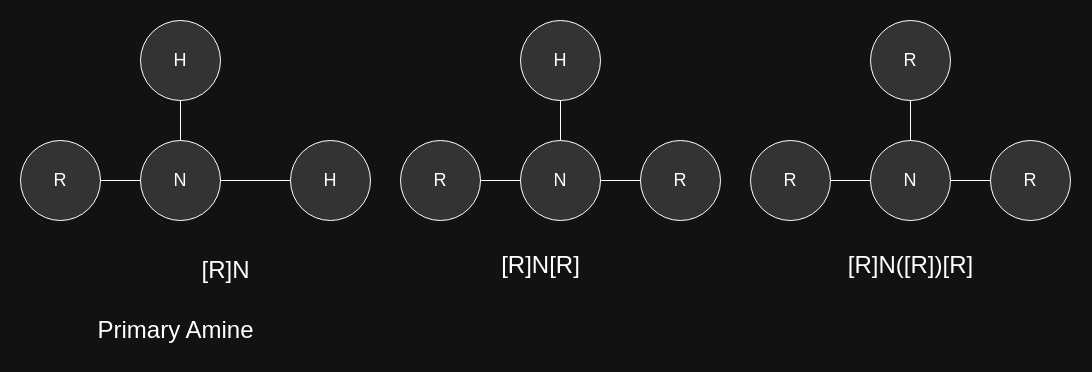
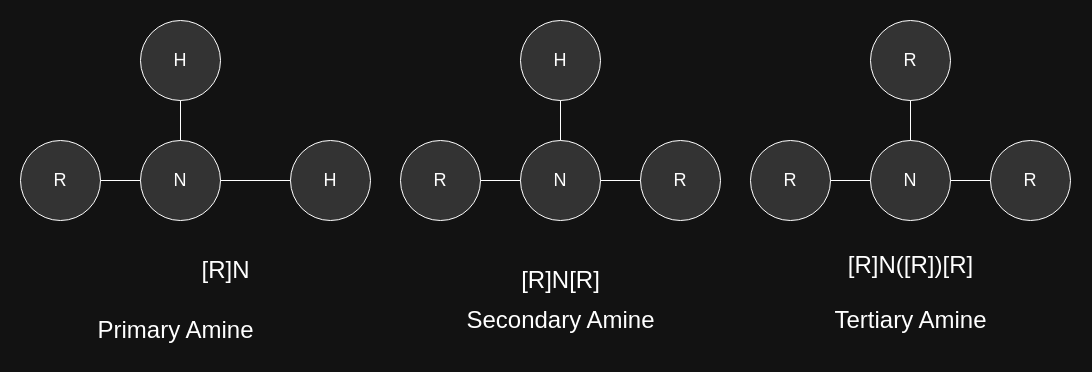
  <mxCell id="0" />
  <mxCell id="1" parent="0" />
  <mxCell id="2" value="&lt;font style=&quot;font-size: 18px;&quot;&gt;R&lt;/font&gt;" style="ellipse;whiteSpace=wrap;html=1;aspect=fixed;fillColor=#333333;labelBackgroundColor=none;fontColor=#FFFFFF;labelBorderColor=none;strokeColor=#FFFFFF;" vertex="1" parent="1"><mxGeometry x="400" y="140" width="80" height="80" as="geometry" /></mxCell>
- <mxCell id="3" value="&lt;font style=&quot;font-size: 24px;&quot;&gt;[R]N[R]&lt;/font&gt;" style="text;html=1;align=center;verticalAlign=middle;resizable=0;points=[];autosize=1;strokeColor=none;fillColor=none;fontColor=#FFFFFF;labelBackgroundColor=none;labelBorderColor=none;" vertex="1" parent="1"><mxGeometry x="490" y="245" width="100" height="40" as="geometry" /></mxCell>
+ <mxCell id="3" value="&lt;font style=&quot;font-size: 24px;&quot;&gt;[R]N[R]&lt;/font&gt;" style="text;html=1;align=center;verticalAlign=middle;resizable=0;points=[];autosize=1;strokeColor=none;fillColor=none;fontColor=#FFFFFF;labelBackgroundColor=none;labelBorderColor=none;" vertex="1" parent="1"><mxGeometry x="510" y="260" width="100" height="40" as="geometry" /></mxCell>
  <mxCell id="4" value="&lt;font style=&quot;font-size: 18px;&quot;&gt;N&lt;/font&gt;" style="ellipse;whiteSpace=wrap;html=1;aspect=fixed;fillColor=#333333;labelBackgroundColor=none;fontColor=#FFFFFF;labelBorderColor=none;strokeColor=#FFFFFF;" vertex="1" parent="1"><mxGeometry x="520" y="140" width="80" height="80" as="geometry" /></mxCell>
  <mxCell id="5" value="" style="endArrow=none;html=1;rounded=0;exitX=1;exitY=0.5;exitDx=0;exitDy=0;entryX=0;entryY=0.5;entryDx=0;entryDy=0;labelBackgroundColor=#828282;strokeColor=#FFFFFF;" edge="1" parent="1" source="2" target="4"><mxGeometry width="50" height="50" relative="1" as="geometry"><mxPoint x="600" y="230" as="sourcePoint" /><mxPoint x="650" y="180" as="targetPoint" /></mxGeometry></mxCell>
  <mxCell id="6" value="&lt;font style=&quot;font-size: 18px;&quot;&gt;H&lt;/font&gt;" style="ellipse;whiteSpace=wrap;html=1;aspect=fixed;fillColor=#333333;labelBackgroundColor=none;fontColor=#FFFFFF;labelBorderColor=none;strokeColor=#FFFFFF;" vertex="1" parent="1"><mxGeometry x="520" y="20" width="80" height="80" as="geometry" /></mxCell>
  <mxCell id="7" value="" style="endArrow=none;html=1;rounded=0;entryX=0.5;entryY=1;entryDx=0;entryDy=0;exitX=0.5;exitY=0;exitDx=0;exitDy=0;labelBackgroundColor=#828282;strokeColor=#FFFFFF;" edge="1" parent="1" source="4" target="6"><mxGeometry width="50" height="50" relative="1" as="geometry"><mxPoint x="650" y="360" as="sourcePoint" /><mxPoint x="700" y="310" as="targetPoint" /></mxGeometry></mxCell>
  <mxCell id="8" value="&lt;font style=&quot;font-size: 18px;&quot;&gt;R&lt;/font&gt;" style="ellipse;whiteSpace=wrap;html=1;aspect=fixed;fillColor=#333333;labelBackgroundColor=none;fontColor=#FFFFFF;labelBorderColor=none;strokeColor=#FFFFFF;" vertex="1" parent="1"><mxGeometry x="640" y="140" width="80" height="80" as="geometry" /></mxCell>
  <mxCell id="9" value="" style="endArrow=none;html=1;rounded=0;exitX=1;exitY=0.5;exitDx=0;exitDy=0;entryX=0;entryY=0.5;entryDx=0;entryDy=0;labelBackgroundColor=#828282;strokeColor=#FFFFFF;" edge="1" parent="1" source="4" target="8"><mxGeometry width="50" height="50" relative="1" as="geometry"><mxPoint x="610" y="150" as="sourcePoint" /><mxPoint x="660" y="100" as="targetPoint" /></mxGeometry></mxCell>
  <mxCell id="10" value="&lt;font style=&quot;font-size: 18px;&quot;&gt;R&lt;/font&gt;" style="ellipse;whiteSpace=wrap;html=1;aspect=fixed;fillColor=#333333;labelBackgroundColor=none;fontColor=#FFFFFF;labelBorderColor=none;strokeColor=#FFFFFF;" vertex="1" parent="1"><mxGeometry x="20" y="140" width="80" height="80" as="geometry" /></mxCell>
  <mxCell id="11" value="&lt;font style=&quot;font-size: 24px;&quot;&gt;[R]N&lt;/font&gt;" style="text;html=1;align=center;verticalAlign=middle;resizable=0;points=[];autosize=1;strokeColor=none;fillColor=none;fontColor=#FFFFFF;labelBackgroundColor=none;labelBorderColor=none;" vertex="1" parent="1"><mxGeometry x="190" y="250" width="70" height="40" as="geometry" /></mxCell>
  <mxCell id="12" value="&lt;font style=&quot;font-size: 18px;&quot;&gt;N&lt;/font&gt;" style="ellipse;whiteSpace=wrap;html=1;aspect=fixed;fillColor=#333333;labelBackgroundColor=none;fontColor=#FFFFFF;labelBorderColor=none;strokeColor=#FFFFFF;" vertex="1" parent="1"><mxGeometry x="140" y="140" width="80" height="80" as="geometry" /></mxCell>
  <mxCell id="13" value="" style="endArrow=none;html=1;rounded=0;exitX=1;exitY=0.5;exitDx=0;exitDy=0;entryX=0;entryY=0.5;entryDx=0;entryDy=0;labelBackgroundColor=#828282;strokeColor=#FFFFFF;" edge="1" parent="1" source="10" target="12"><mxGeometry width="50" height="50" relative="1" as="geometry"><mxPoint x="220" y="230" as="sourcePoint" /><mxPoint x="270" y="180" as="targetPoint" /></mxGeometry></mxCell>
  <mxCell id="14" value="&lt;font style=&quot;font-size: 18px;&quot;&gt;H&lt;/font&gt;" style="ellipse;whiteSpace=wrap;html=1;aspect=fixed;fillColor=#333333;labelBackgroundColor=none;fontColor=#FFFFFF;labelBorderColor=none;strokeColor=#FFFFFF;" vertex="1" parent="1"><mxGeometry x="140" y="20" width="80" height="80" as="geometry" /></mxCell>
  <mxCell id="15" value="" style="endArrow=none;html=1;rounded=0;entryX=0.5;entryY=1;entryDx=0;entryDy=0;exitX=0.5;exitY=0;exitDx=0;exitDy=0;labelBackgroundColor=#828282;strokeColor=#FFFFFF;" edge="1" parent="1" source="12" target="14"><mxGeometry width="50" height="50" relative="1" as="geometry"><mxPoint x="270" y="360" as="sourcePoint" /><mxPoint x="320" y="310" as="targetPoint" /></mxGeometry></mxCell>
  <mxCell id="16" value="&lt;font style=&quot;font-size: 18px;&quot;&gt;H&lt;/font&gt;" style="ellipse;whiteSpace=wrap;html=1;aspect=fixed;fillColor=#333333;labelBackgroundColor=none;fontColor=#FFFFFF;labelBorderColor=none;strokeColor=#FFFFFF;" vertex="1" parent="1"><mxGeometry x="290" y="140" width="80" height="80" as="geometry" /></mxCell>
  <mxCell id="17" value="" style="endArrow=none;html=1;rounded=0;exitX=1;exitY=0.5;exitDx=0;exitDy=0;entryX=0;entryY=0.5;entryDx=0;entryDy=0;labelBackgroundColor=#828282;strokeColor=#FFFFFF;" edge="1" parent="1" source="12" target="16"><mxGeometry width="50" height="50" relative="1" as="geometry"><mxPoint x="230" y="150" as="sourcePoint" /><mxPoint x="280" y="100" as="targetPoint" /></mxGeometry></mxCell>
  <mxCell id="18" value="&lt;font style=&quot;font-size: 18px;&quot;&gt;R&lt;/font&gt;" style="ellipse;whiteSpace=wrap;html=1;aspect=fixed;fillColor=#333333;labelBackgroundColor=none;fontColor=#FFFFFF;labelBorderColor=none;strokeColor=#FFFFFF;" vertex="1" parent="1"><mxGeometry x="750" y="140" width="80" height="80" as="geometry" /></mxCell>
  <mxCell id="19" value="&lt;font style=&quot;font-size: 24px;&quot;&gt;[R]N([R])[R]&lt;/font&gt;" style="text;html=1;align=center;verticalAlign=middle;resizable=0;points=[];autosize=1;strokeColor=none;fillColor=none;fontColor=#FFFFFF;labelBackgroundColor=none;labelBorderColor=none;" vertex="1" parent="1"><mxGeometry x="835" y="245" width="150" height="40" as="geometry" /></mxCell>
  <mxCell id="20" value="&lt;font style=&quot;font-size: 18px;&quot;&gt;N&lt;/font&gt;" style="ellipse;whiteSpace=wrap;html=1;aspect=fixed;fillColor=#333333;labelBackgroundColor=none;fontColor=#FFFFFF;labelBorderColor=none;strokeColor=#FFFFFF;" vertex="1" parent="1"><mxGeometry x="870" y="140" width="80" height="80" as="geometry" /></mxCell>
  <mxCell id="21" value="" style="endArrow=none;html=1;rounded=0;exitX=1;exitY=0.5;exitDx=0;exitDy=0;entryX=0;entryY=0.5;entryDx=0;entryDy=0;labelBackgroundColor=#828282;strokeColor=#FFFFFF;" edge="1" parent="1" source="18" target="20"><mxGeometry width="50" height="50" relative="1" as="geometry"><mxPoint x="950" y="230" as="sourcePoint" /><mxPoint x="1000" y="180" as="targetPoint" /></mxGeometry></mxCell>
  <mxCell id="22" value="&lt;font style=&quot;font-size: 18px;&quot;&gt;R&lt;/font&gt;" style="ellipse;whiteSpace=wrap;html=1;aspect=fixed;fillColor=#333333;labelBackgroundColor=none;fontColor=#FFFFFF;labelBorderColor=none;strokeColor=#FFFFFF;" vertex="1" parent="1"><mxGeometry x="870" y="20" width="80" height="80" as="geometry" /></mxCell>
  <mxCell id="23" value="" style="endArrow=none;html=1;rounded=0;entryX=0.5;entryY=1;entryDx=0;entryDy=0;exitX=0.5;exitY=0;exitDx=0;exitDy=0;labelBackgroundColor=#828282;strokeColor=#FFFFFF;" edge="1" parent="1" source="20" target="22"><mxGeometry width="50" height="50" relative="1" as="geometry"><mxPoint x="1000" y="360" as="sourcePoint" /><mxPoint x="1050" y="310" as="targetPoint" /></mxGeometry></mxCell>
  <mxCell id="24" value="&lt;font style=&quot;font-size: 18px;&quot;&gt;R&lt;/font&gt;" style="ellipse;whiteSpace=wrap;html=1;aspect=fixed;fillColor=#333333;labelBackgroundColor=none;fontColor=#FFFFFF;labelBorderColor=none;strokeColor=#FFFFFF;" vertex="1" parent="1"><mxGeometry x="990" y="140" width="80" height="80" as="geometry" /></mxCell>
  <mxCell id="25" value="" style="endArrow=none;html=1;rounded=0;exitX=1;exitY=0.5;exitDx=0;exitDy=0;entryX=0;entryY=0.5;entryDx=0;entryDy=0;labelBackgroundColor=#828282;strokeColor=#FFFFFF;" edge="1" parent="1" source="20" target="24"><mxGeometry width="50" height="50" relative="1" as="geometry"><mxPoint x="960" y="150" as="sourcePoint" /><mxPoint x="1010" y="100" as="targetPoint" /></mxGeometry></mxCell>
  <mxCell id="26" value="&lt;font style=&quot;font-size: 24px;&quot;&gt;Primary Amine&lt;/font&gt;" style="text;html=1;align=center;verticalAlign=middle;resizable=0;points=[];autosize=1;strokeColor=none;fillColor=none;fontColor=#FFFFFF;labelBackgroundColor=none;labelBorderColor=none;" vertex="1" parent="1"><mxGeometry x="85" y="310" width="180" height="40" as="geometry" /></mxCell>
+ <mxCell id="27" value="&lt;font style=&quot;font-size: 24px;&quot;&gt;Secondary Amine&lt;/font&gt;" style="text;html=1;align=center;verticalAlign=middle;resizable=0;points=[];autosize=1;strokeColor=none;fillColor=none;fontColor=#FFFFFF;labelBackgroundColor=none;labelBorderColor=none;" vertex="1" parent="1"><mxGeometry x="455" y="300" width="210" height="40" as="geometry" /></mxCell>
+ <mxCell id="28" value="&lt;font style=&quot;font-size: 24px;&quot;&gt;Tertiary Amine&lt;/font&gt;" style="text;html=1;align=center;verticalAlign=middle;resizable=0;points=[];autosize=1;strokeColor=none;fillColor=none;fontColor=#FFFFFF;labelBackgroundColor=none;labelBorderColor=none;" vertex="1" parent="1"><mxGeometry x="820" y="300" width="180" height="40" as="geometry" /></mxCell>
